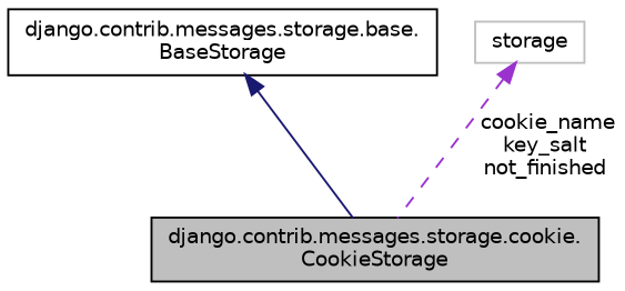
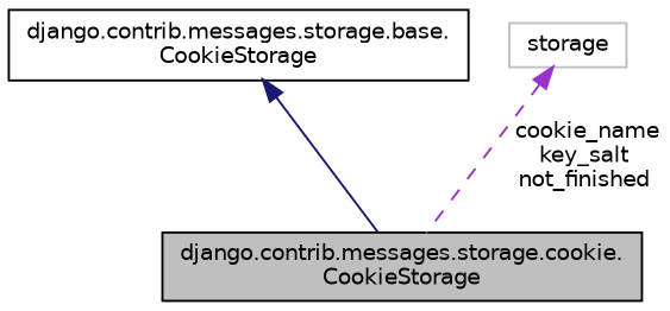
  digraph {
    node [color=black fillcolor=white fontname=Helvetica fontsize=10 shape=record style=filled]
    edge [dir=back fontname=Helvetica fontsize=10 labelfontname=Helvetica labelfontsize=10]
    n1 [fillcolor=grey75 fontcolor=black height=0.2 label="django.contrib.messages.storage.cookie.\lCookieStorage" width=0.4]
-   n2 [height=0.2 label="django.contrib.messages.storage.base.\lBaseStorage" width=0.4]
+   n2 [height=0.2 label="django.contrib.messages.storage.base.\lCookieStorage" width=0.4]
    n3 [color=grey75 height=0.2 label=storage width=0.4]
    n2 -> n1 [color=midnightblue style=solid]
    n3 -> n1 [color=darkorchid3 label=" cookie_name\nkey_salt\nnot_finished" style=dashed]
  }
